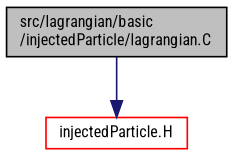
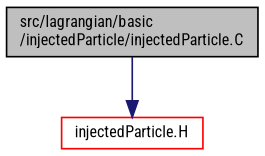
  digraph {
    fontname="Roboto Condensed"
    node [fontname="Roboto Condensed" fontsize=10 shape=record]
-   n1 [color=black fillcolor=grey75 fontcolor=black height=0.2 label="src/lagrangian/basic\l/injectedParticle/lagrangian.C" style=filled width=0.4]
+   n1 [color=black fillcolor=grey75 fontcolor=black height=0.2 label="src/lagrangian/basic\l/injectedParticle/injectedParticle.C" style=filled width=0.4]
    n2 [color=red height=0.2 label="injectedParticle.H" width=0.4]
    n1 -> n2 [color=midnightblue fontname="Roboto Condensed" fontsize=10 labelfontname=Helvetica labelfontsize=10 style=solid]
  }
